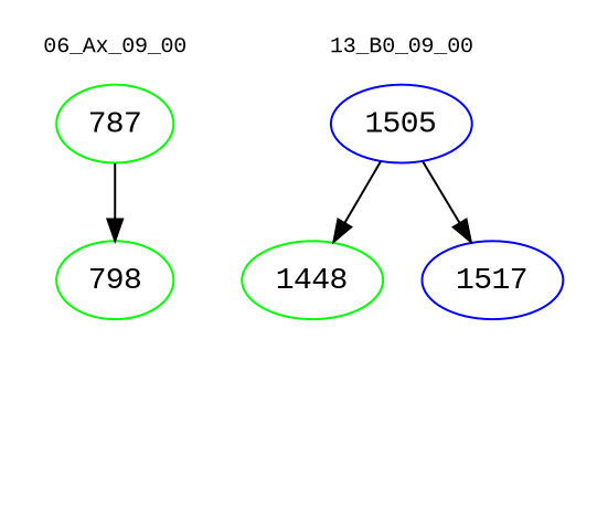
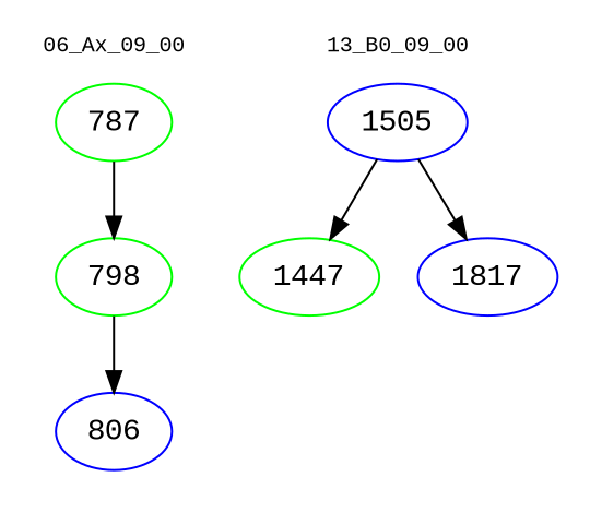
  digraph {
    fontname="Liberation Mono"
    node [color=green fontname="Liberation Mono"]
    edge [color=black fontname="Liberation Mono"]
    n1 [label=798]
    n2 [label=787]
+   n3 [color=blue label=806]
    n4 [color=blue label=1505]
-   n5 [label=1448]
-   n6 [color=blue label=1517]
+   n5 [label=1447]
+   n6 [color=blue label=1817]
    subgraph cluster_1 {
      color=white
      fontsize=10
      label="06_Ax_09_00"
      n1
      n2
+     n3
    }
    subgraph cluster_2 {
      color=white
      fontsize=10
      label="13_B0_09_00"
      n4
      n5
      n6
    }
+   n1 -> n3
    n2 -> n1
    n4 -> n5
    n4 -> n6
  }
